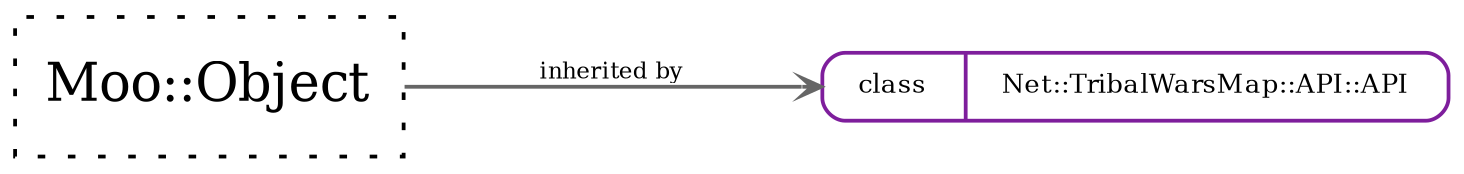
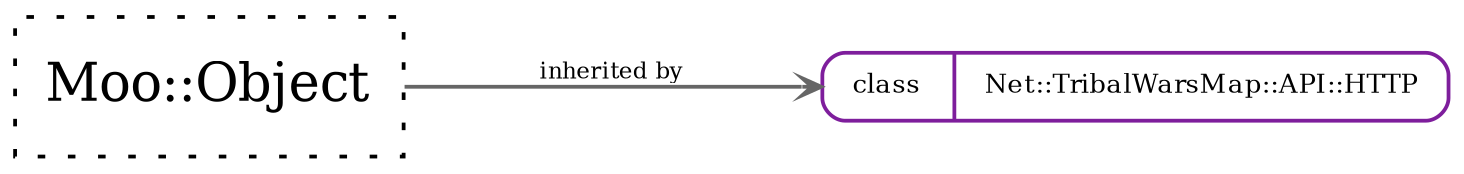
  strict digraph {
    compound=1
    concentrate=1
    rankdir=LR
    ranksep=1
    smoothing=triangle
    splines=spline
    n1 [label="<port1> Moo::Object" shape=record style=dotted]
-   n2 [color="#7e1e9c" fontsize=7 height=0.1 label="{{<port1> class}|<port2> Net::TribalWarsMap::API::API}" shape=Mrecord style=solid]
+   n2 [color="#7e1e9c" fontsize=7 height=0.1 label="{{<port1> class}|<port2> Net::TribalWarsMap::API::HTTP}" shape=Mrecord style=solid]
    n1 -> n2 [arrowhead=open arrowsize=0.5 color=gray40 dir=forward fontsize=6 headclip=1 label="inherited by" minlen=1 samehead=head tailclip=1 weight=10]
  }
